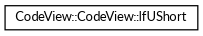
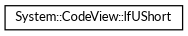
  digraph {
    rankdir=LR
    fontname=Lato
-   n1 [color=black fillcolor=white fontname=Lato fontsize=10 height=0.2 label="CodeView::CodeView::lfUShort" shape=record style=filled width=0.4]
+   n1 [color=black fillcolor=white fontname=Lato fontsize=10 height=0.2 label="System::CodeView::lfUShort" shape=record style=filled width=0.4]
  }
